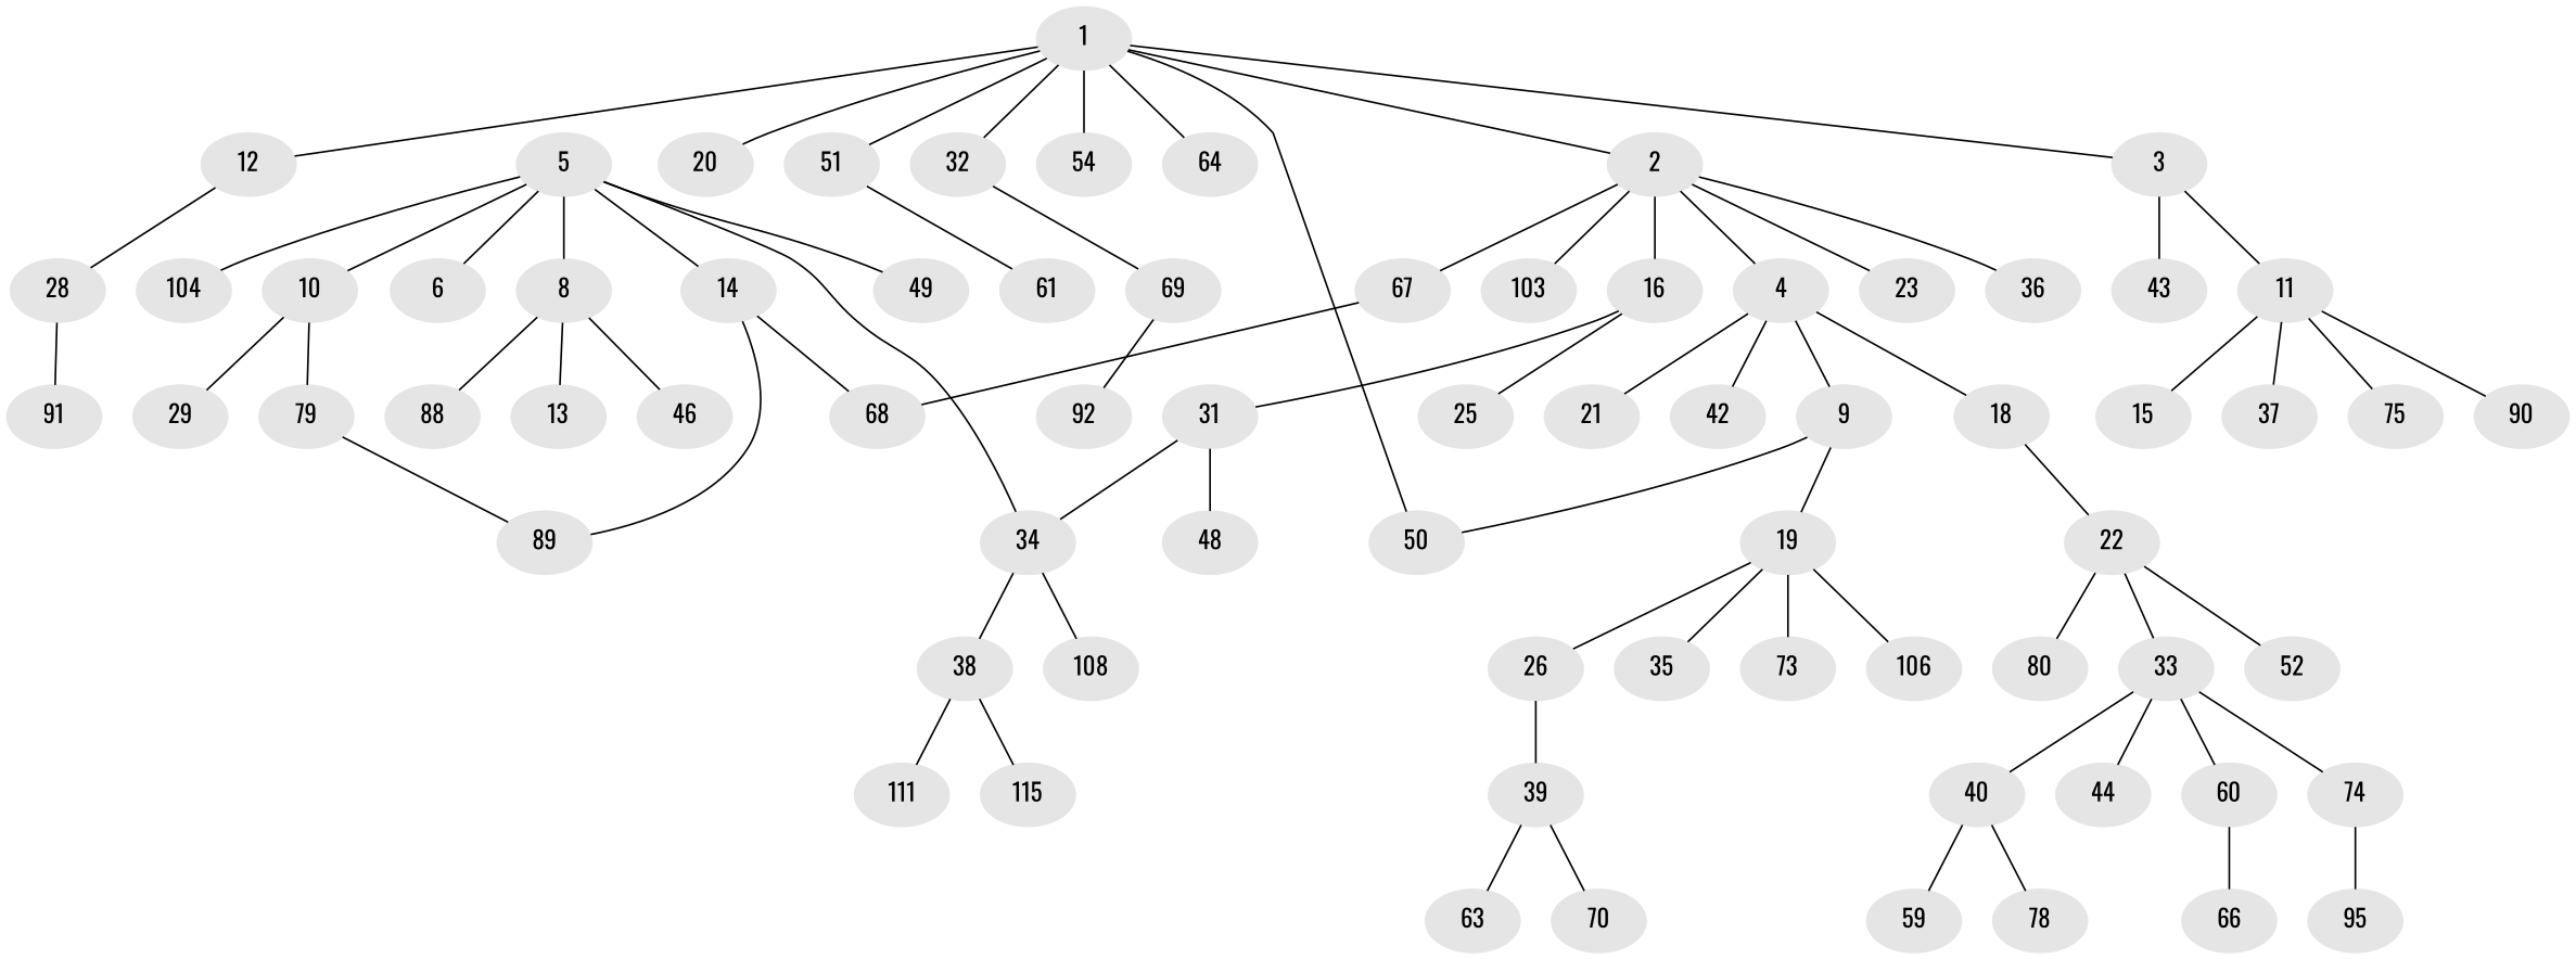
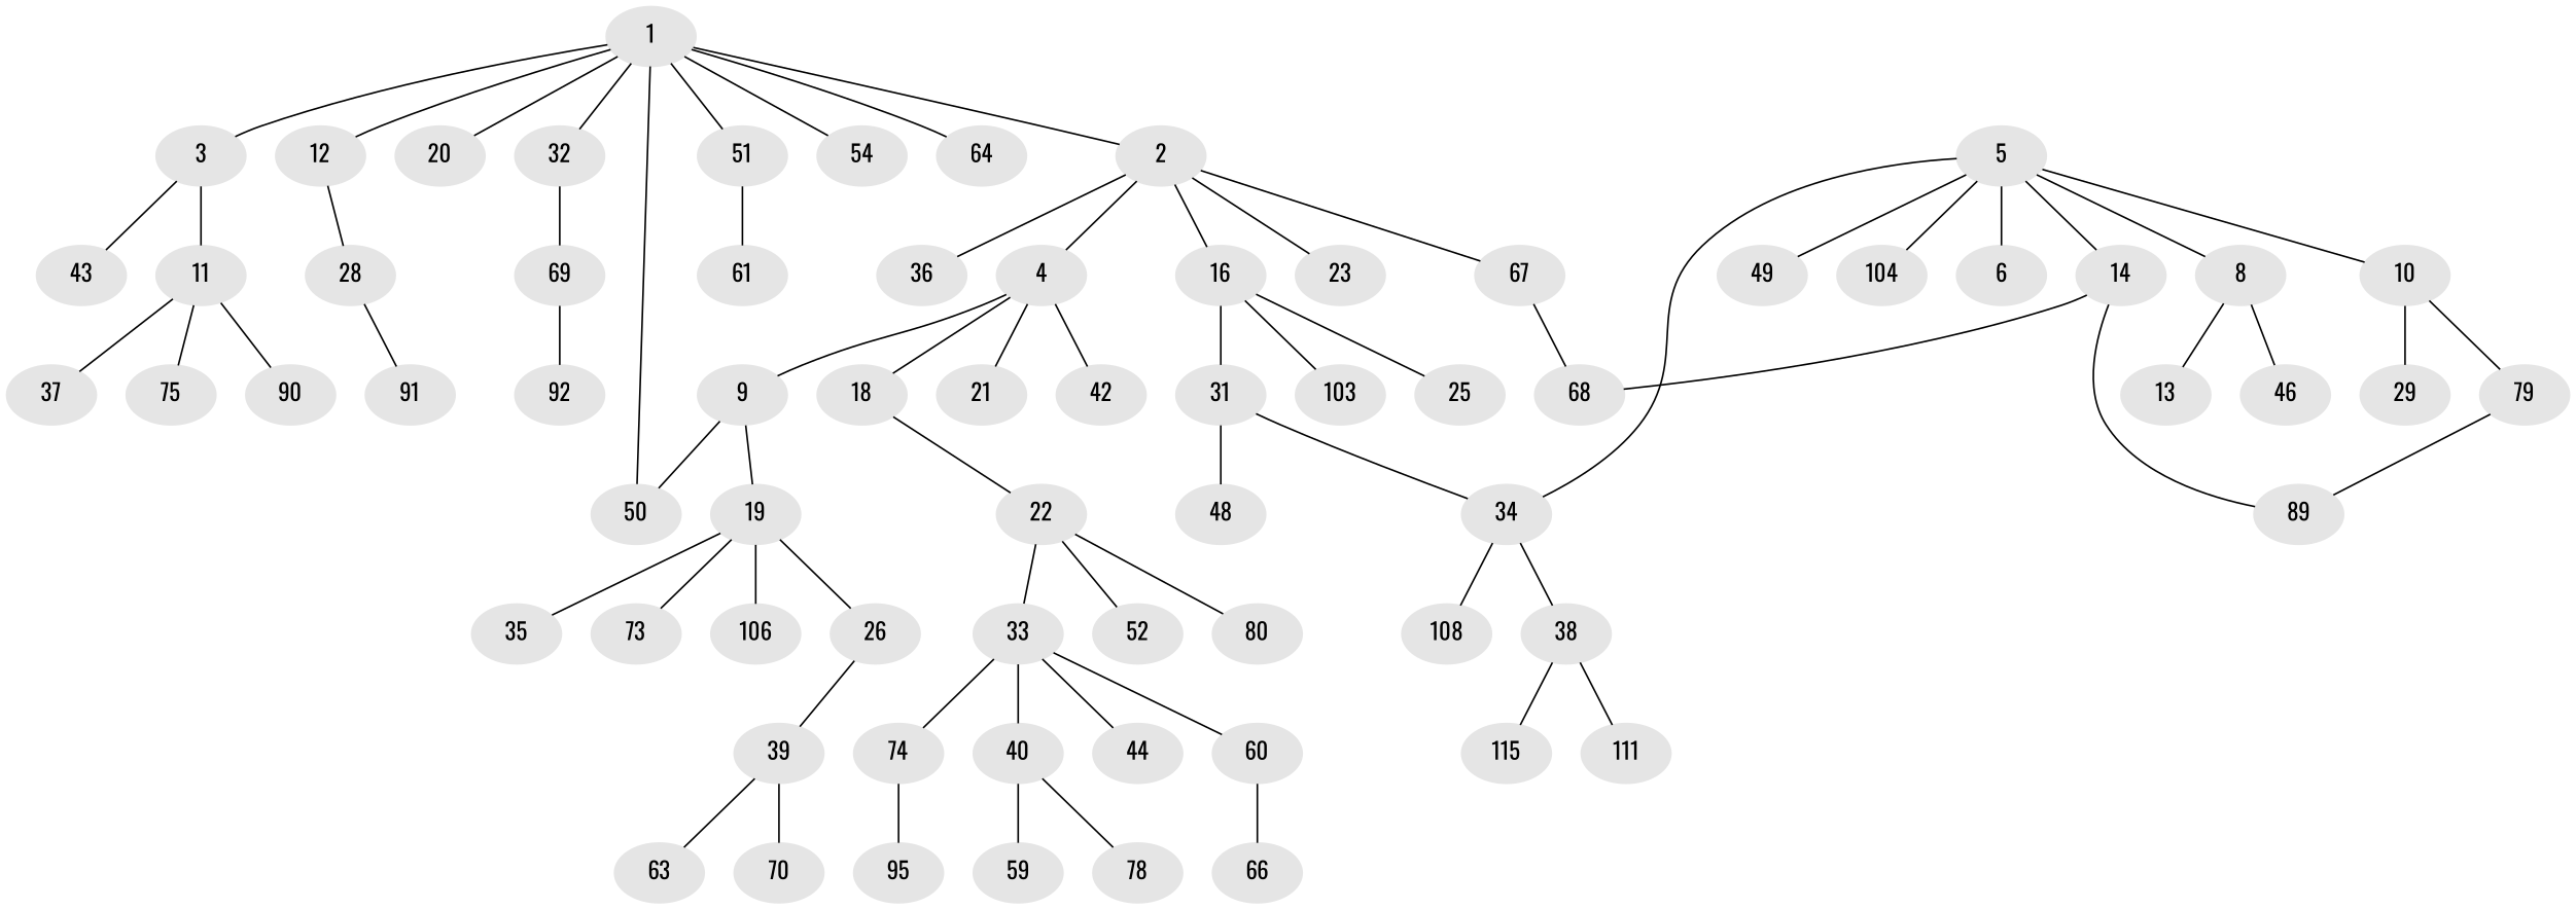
  graph {
    fontname=Oswald
    node [color=gray90 fontname=Oswald style=filled]
    edge [fontname=Oswald]
    1 [super="+12"]
    2 [super="+27"]
    3 [super="+58"]
    n4 [label=12]
    20 [super="+53"]
    32 [super="+65"]
    50
    51 [super="+100"]
    54
    64 [super="+101"]
    4 [super="+76"]
    16 [super="+113"]
    23
    36
    67
    103
    11 [super="+93"]
    43
    28 [super="+30"]
    69 [super="+86"]
    61 [super="+82"]
    9 [super="+98"]
    18 [super="+102"]
    21 [super="+87"]
    42 [super="+71"]
    5 [super="+7"]
    6
    8 [super="+56"]
    10 [super="+116"]
    14 [super="+96"]
    34 [super="+105"]
    49 [super="+114"]
    104
    25
    31
    68 [super="+72"]
-   15
    37
    75
    90 [super="+107"]
    19 [super="+55"]
    22 [super="+24"]
    13
    46
-   88
    29
    79 [super="+81"]
    89
    38 [super="+47"]
    108
    26 [super="+94"]
    35
    73 [super="+91"]
    106
    48 [super="+84"]
    n56 [label=91 super="+97"]
    33
    52
    80
    39 [super="+45"]
    40 [super="+57"]
    44 [super="+62"]
    60
    74 [super="+83"]
    63
    70
    92 [super="+112"]
    59 [super="+99"]
    78 [super="+85"]
    66 [super="+110"]
    95
    111
    115
    1 -- 2
    1 -- 3
    1 -- n4
    1 -- 20
    1 -- 32
    1 -- 50
    1 -- 51
    1 -- 54
    1 -- 64
    2 -- 4
    2 -- 16
    2 -- 23
    2 -- 36
    2 -- 67
-   2 -- 103
+   16 -- 103
    3 -- 11
    3 -- 43
    n4 -- 28
    32 -- 69
    51 -- 61
    4 -- 9
    4 -- 18
    4 -- 21
    4 -- 42
    16 -- 25
    16 -- 31
    67 -- 68
-   11 -- 15
    11 -- 37
    11 -- 75
    11 -- 90
    28 -- n56
    69 -- 92
    9 -- 50
    9 -- 19
    18 -- 22
    5 -- 6
    5 -- 8
    5 -- 10
    5 -- 14
    5 -- 34
    5 -- 49
    5 -- 104
    8 -- 13
    8 -- 46
-   8 -- 88
    10 -- 29
    10 -- 79
    14 -- 68
    14 -- 89
    34 -- 38
    34 -- 108
    31 -- 34
    31 -- 48
    19 -- 26
    19 -- 35
    19 -- 73
    19 -- 106
    22 -- 33
    22 -- 52
    22 -- 80
    79 -- 89
    38 -- 111
    38 -- 115
    26 -- 39
    33 -- 40
    33 -- 44
    33 -- 60
    33 -- 74
    39 -- 63
    39 -- 70
    40 -- 59
    40 -- 78
    60 -- 66
    74 -- 95
  }
